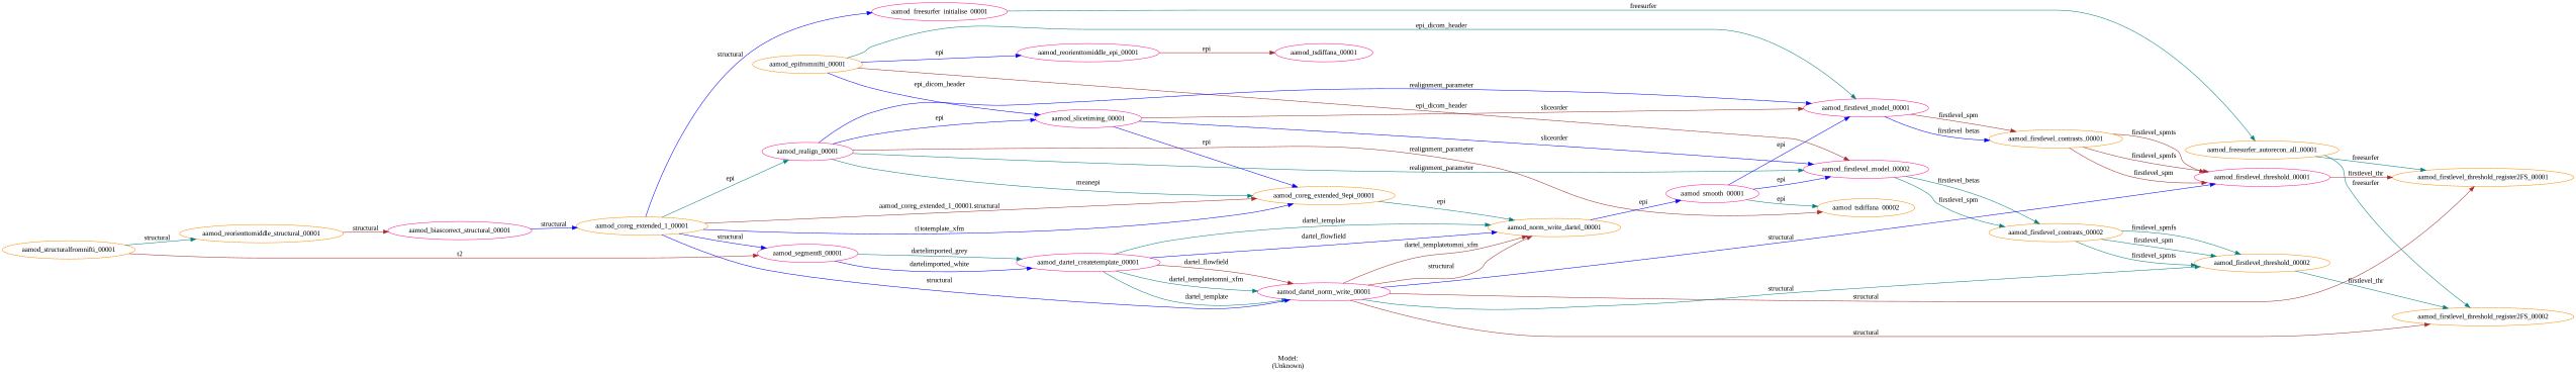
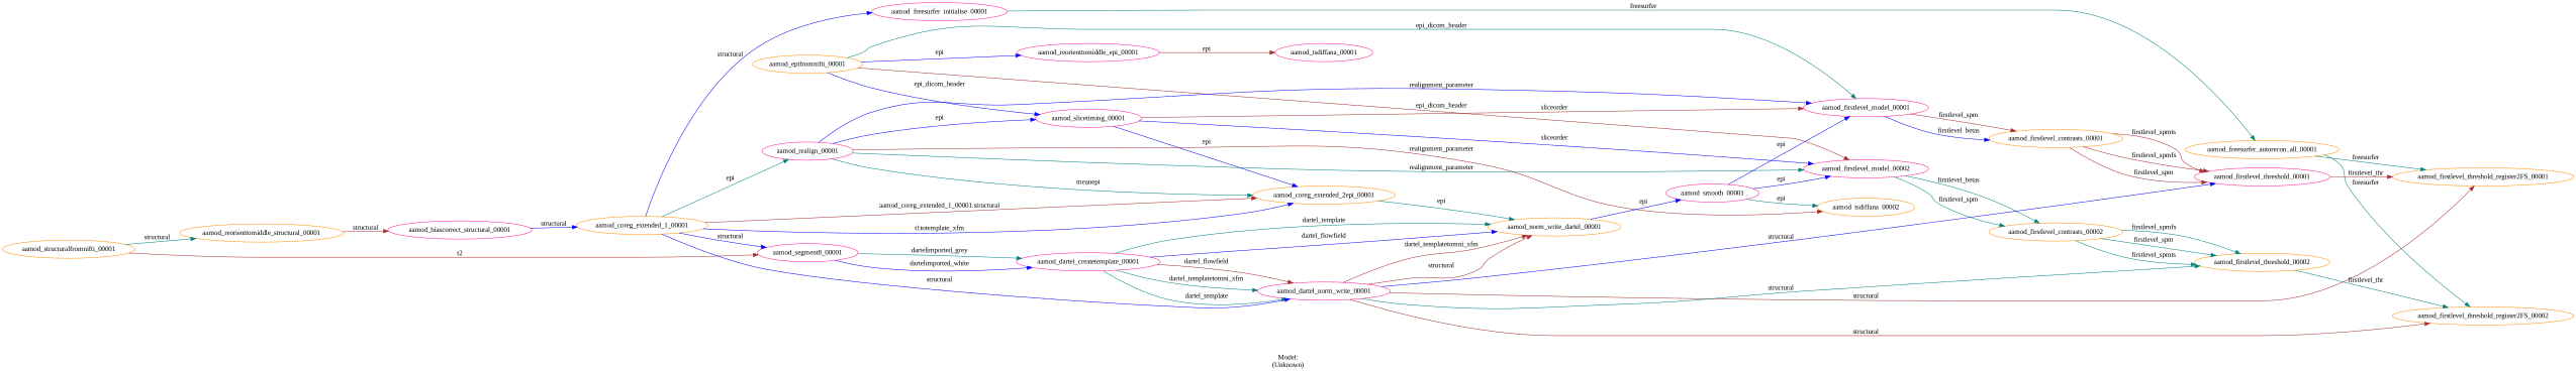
  digraph {
    fontname="Liberation Serif"
    label="\n\nModel:\n(Unknown)"
    rankdir=LR
    node [color=darkorange fontname="Liberation Serif" shape=ellipse]
    edge [color=teal fontname="Liberation Serif"]
    n1 [label=aamod_structuralfromnifti_00001]
    n2 [label=aamod_reorienttomiddle_structural_00001]
    n3 [color=deeppink label=aamod_segment8_00001]
    n4 [color=deeppink label=aamod_biascorrect_structural_00001]
    n5 [color=deeppink label=aamod_dartel_createtemplate_00001]
    n6 [label=aamod_coreg_extended_1_00001]
    n7 [label=aamod_epifromnifti_00001]
    n8 [color=deeppink label=aamod_reorienttomiddle_epi_00001]
    n9 [color=deeppink label=aamod_slicetiming_00001]
    n10 [color=deeppink label=aamod_firstlevel_model_00001]
    n11 [color=deeppink label=aamod_firstlevel_model_00002]
    n12 [color=deeppink label=aamod_tsdiffana_00001]
-   n13 [label=aamod_coreg_extended_9epi_00001]
+   n13 [label=aamod_coreg_extended_2epi_00001]
    n14 [label=aamod_firstlevel_contrasts_00001]
    n15 [label=aamod_firstlevel_contrasts_00002]
    n16 [color=deeppink label=aamod_realign_00001]
    n17 [label=aamod_tsdiffana_00002]
    n18 [color=deeppink label=aamod_freesurfer_initialise_00001]
    n19 [color=deeppink label=aamod_dartel_norm_write_00001]
    n20 [label=aamod_freesurfer_autorecon_all_00001]
    n21 [label=aamod_firstlevel_threshold_register2FS_00001]
    n22 [label=aamod_firstlevel_threshold_register2FS_00002]
    n23 [label=aamod_norm_write_dartel_00001]
    n24 [color=deeppink label=aamod_firstlevel_threshold_00001]
    n25 [label=aamod_firstlevel_threshold_00002]
    n26 [color=deeppink label=aamod_smooth_00001]
    n1 -> n2 [label=structural]
    n1 -> n3 [color=brown label=t2]
    n2 -> n4 [color=brown label=structural]
    n3 -> n5 [label=dartelimported_grey]
    n3 -> n5 [color=blue label=dartelimported_white]
    n4 -> n6 [color=blue label=structural]
    n5 -> n19 [label=dartel_template]
    n5 -> n19 [color=brown label=dartel_flowfield]
    n5 -> n19 [label=dartel_templatetomni_xfm]
    n5 -> n23 [label=dartel_template]
    n5 -> n23 [color=blue label=dartel_flowfield]
    n6 -> n3 [color=blue label=structural]
    n6 -> n13 [color=blue label=t1totemplate_xfm]
    n6 -> n13 [color=brown label="aamod_coreg_extended_1_00001.structural"]
    n6 -> n16 [label=epi]
    n6 -> n18 [color=blue label=structural]
    n6 -> n19 [color=blue label=structural]
    n7 -> n8 [color=blue label=epi]
    n7 -> n9 [color=blue label=epi_dicom_header]
    n7 -> n10 [label=epi_dicom_header]
    n7 -> n11 [color=brown label=epi_dicom_header]
    n8 -> n12 [color=brown label=epi]
    n9 -> n10 [color=brown label=sliceorder]
    n9 -> n11 [color=blue label=sliceorder]
    n9 -> n13 [color=blue label=epi]
    n10 -> n14 [color=brown label=firstlevel_spm]
    n10 -> n14 [color=blue label=firstlevel_betas]
    n11 -> n15 [label=firstlevel_spm]
    n11 -> n15 [label=firstlevel_betas]
    n13 -> n23 [label=epi]
    n14 -> n24 [color=brown label=firstlevel_spm]
    n14 -> n24 [color=brown label=firstlevel_spmts]
    n14 -> n24 [color=brown label=firstlevel_spmfs]
    n15 -> n25 [label=firstlevel_spm]
    n15 -> n25 [label=firstlevel_spmts]
    n15 -> n25 [label=firstlevel_spmfs]
    n16 -> n9 [color=blue label=epi]
    n16 -> n10 [color=blue label=realignment_parameter]
    n16 -> n11 [label=realignment_parameter]
    n16 -> n13 [label=meanepi]
    n16 -> n17 [color=brown label=realignment_parameter]
    n18 -> n20 [label=freesurfer]
    n19 -> n21 [color=brown label=structural]
    n19 -> n22 [color=brown label=structural]
    n19 -> n23 [color=brown label=dartel_templatetomni_xfm]
    n19 -> n23 [color=brown label=structural]
    n19 -> n24 [color=blue label=structural]
    n19 -> n25 [label=structural]
    n20 -> n21 [label=freesurfer]
    n20 -> n22 [label=freesurfer]
    n23 -> n26 [color=blue label=epi]
    n24 -> n21 [color=brown label=firstlevel_thr]
    n25 -> n22 [label=firstlevel_thr]
    n26 -> n10 [color=blue label=epi]
    n26 -> n11 [color=blue label=epi]
    n26 -> n17 [label=epi]
  }
